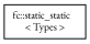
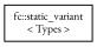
  digraph {
    rankdir=LR
    fontname="EB Garamond"
-   n1 [color=black fillcolor=white fontname="EB Garamond" fontsize=10 height=0.2 label="fc::static_static\l\< Types \>" shape=record style=filled width=0.4]
+   n1 [color=black fillcolor=white fontname="EB Garamond" fontsize=10 height=0.2 label="fc::static_variant\l\< Types \>" shape=record style=filled width=0.4]
  }
